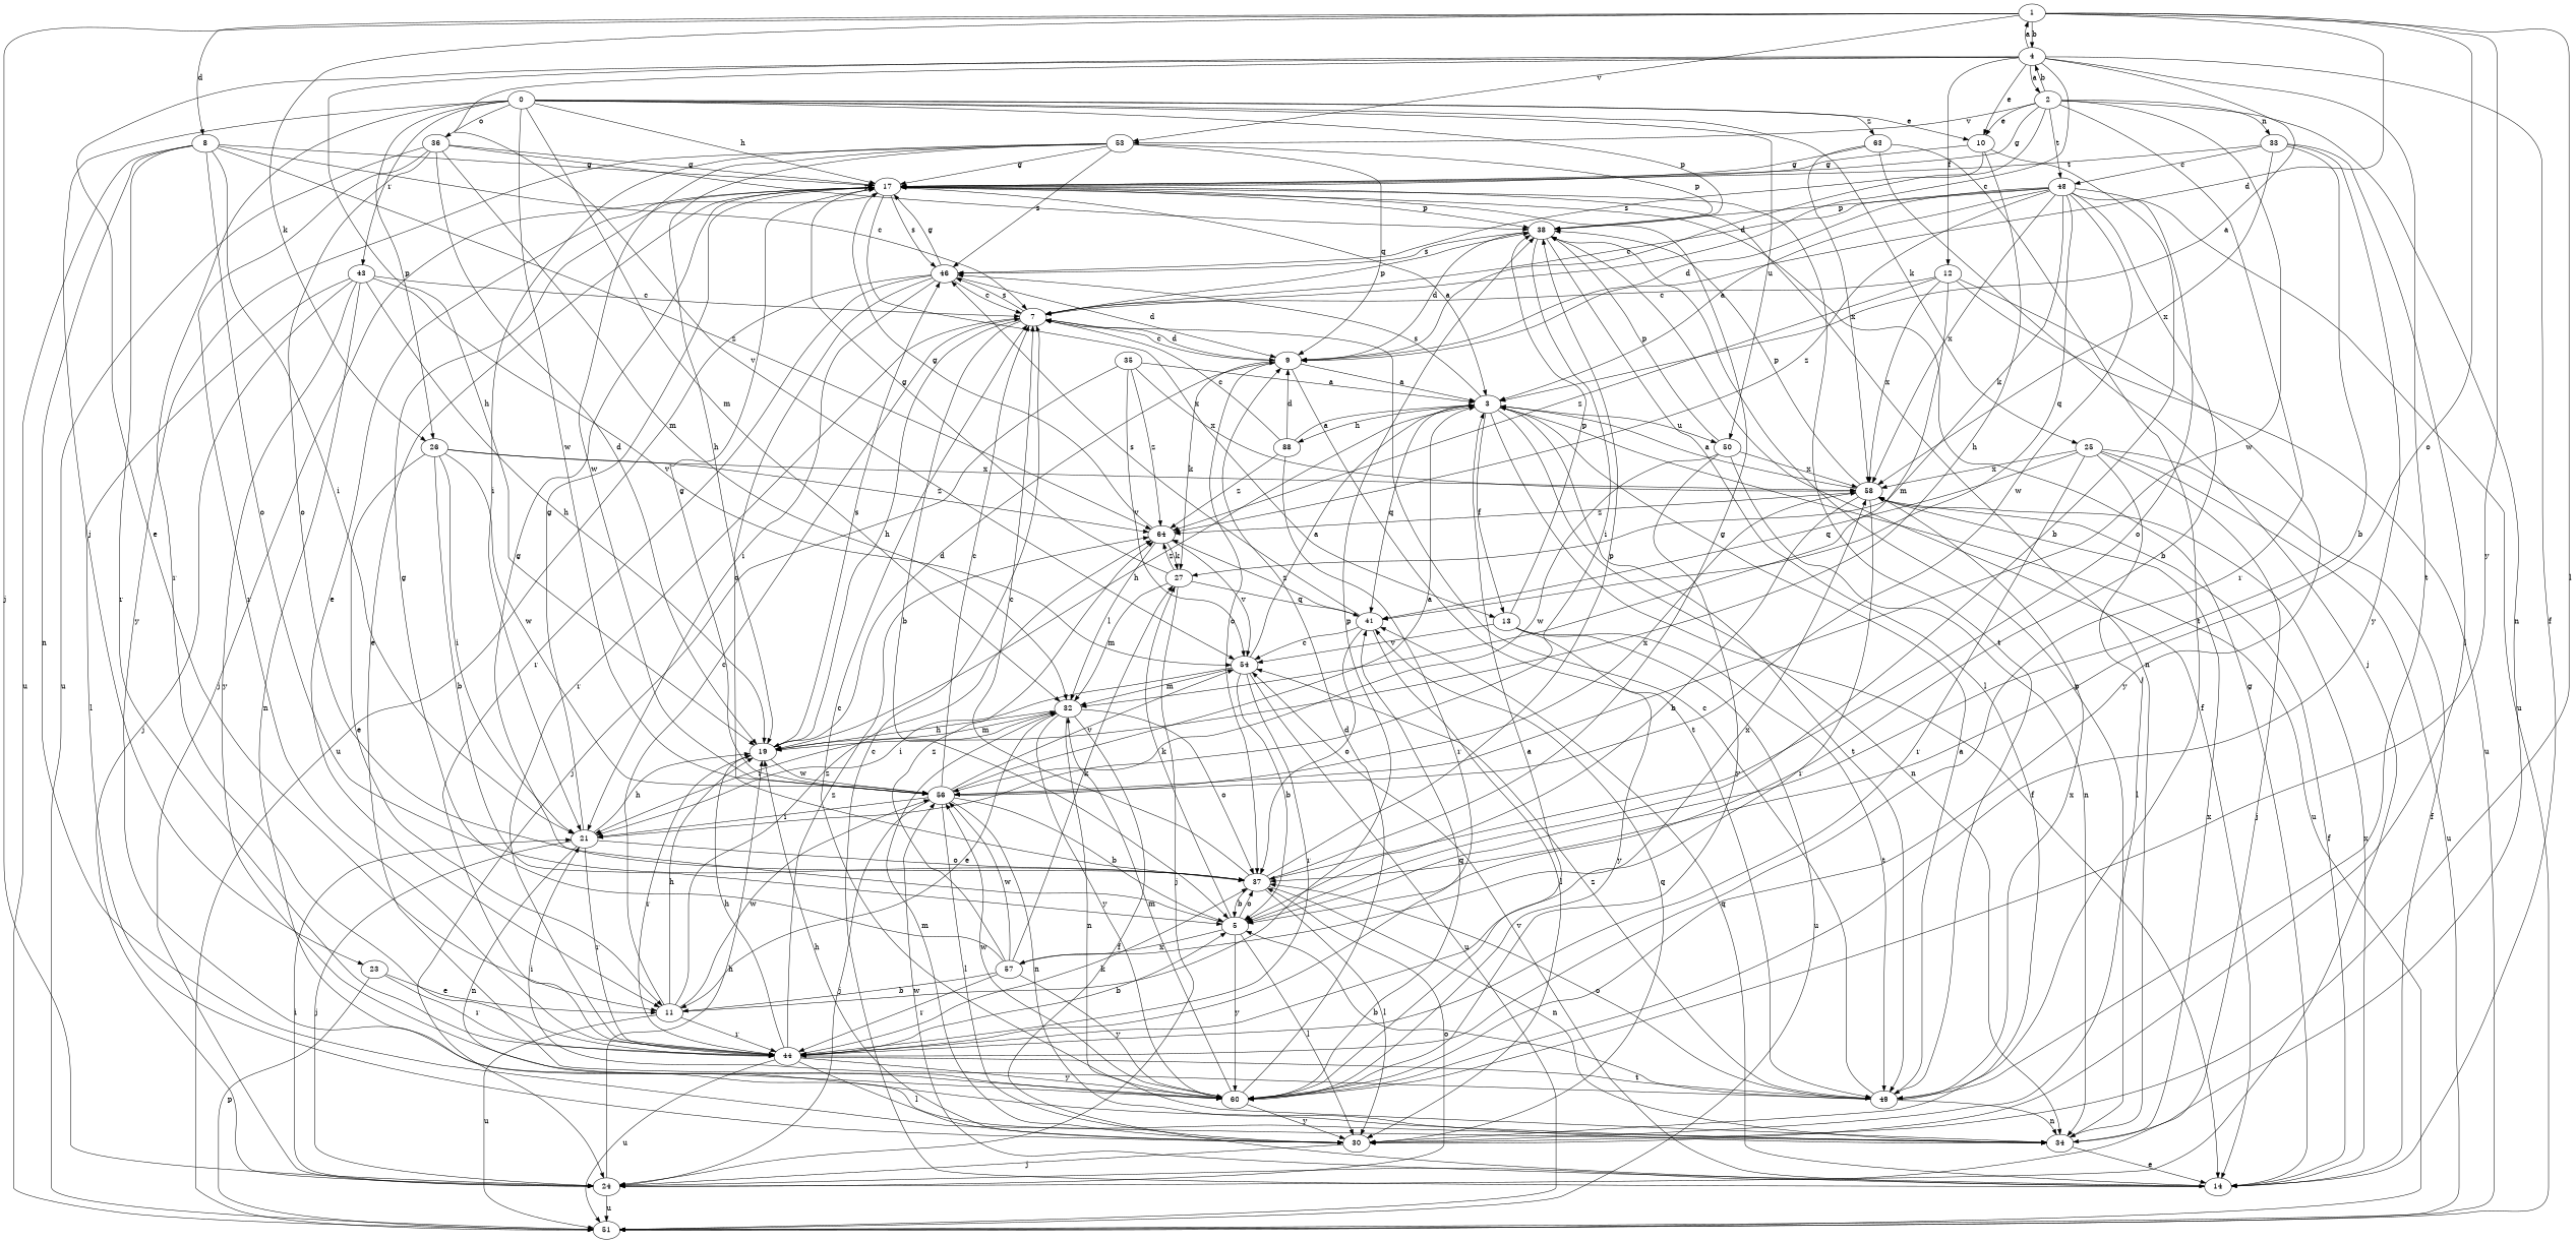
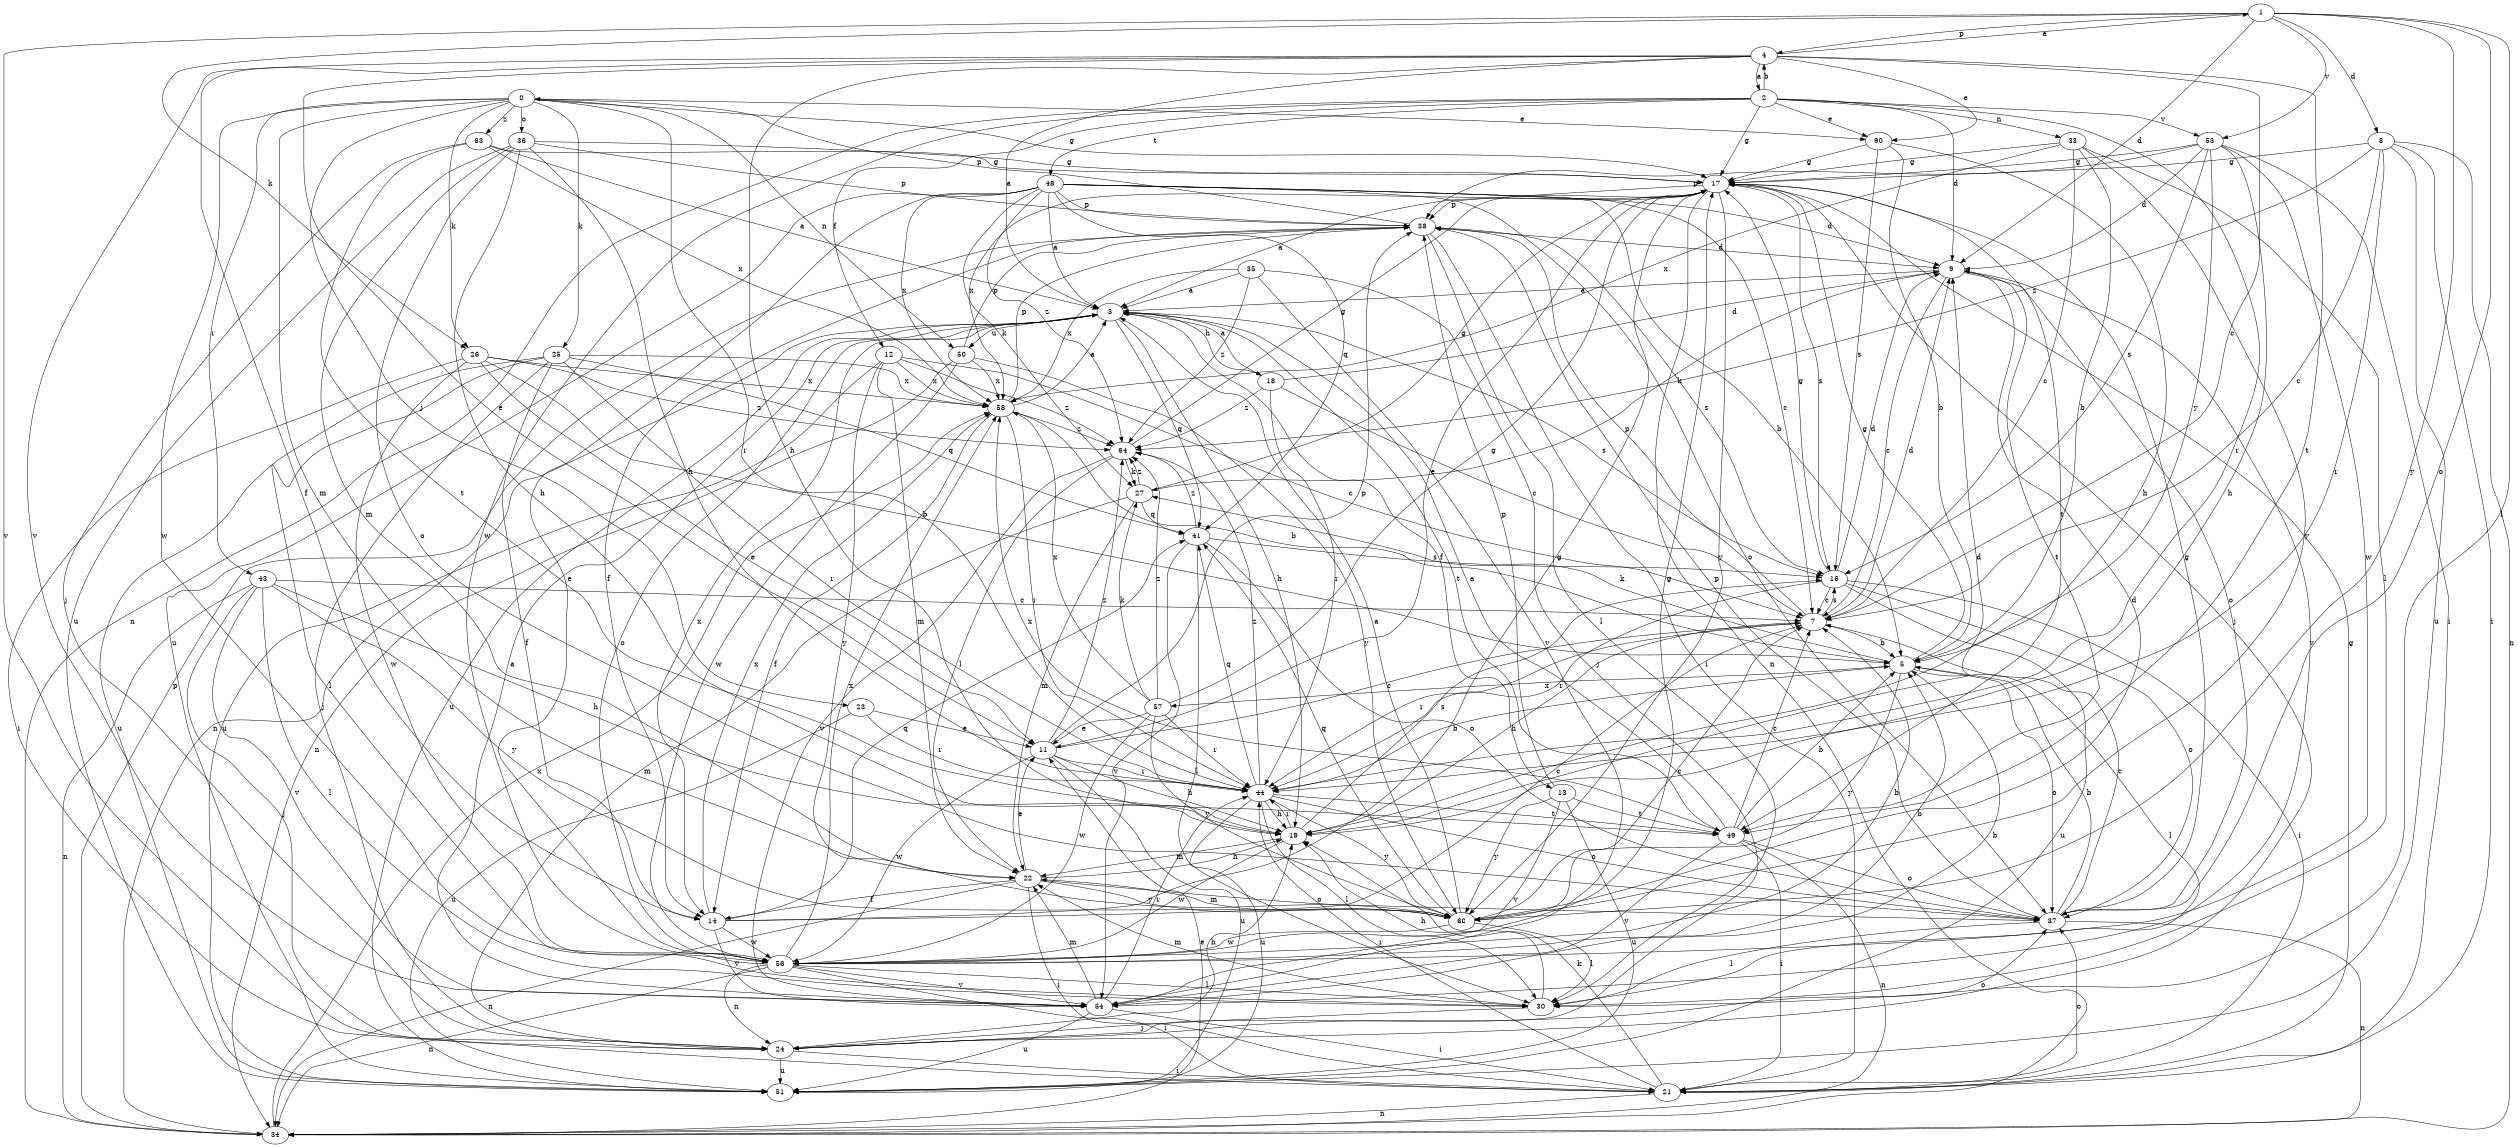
  strict digraph {
    0
-   10
+   10 [label=90]
    17
    23
    25
    26
-   32
+   32 [label=22]
    36
    38
    43
    44
    50
    56
    63
    19
-   46
+   46 [label=16]
    5
    24
    60
    34
    3
    49
    11
    58
    51
    30
    14
    41
    21
    64
    37
    35
    54
    9
    7
    1
    4
    8
    53
    2
    27
    12
    33
    48
    13
-   18 [label=88]
+   18
    57
    0 -> 10 [label=e]
-   0 -> 17 [label=h]
+   0 -> 17 [label=g]
    0 -> 23 [label=j]
    0 -> 25 [label=k]
-   0 -> 26 [label=p]
+   0 -> 26 [label=k]
    0 -> 32 [label=m]
    0 -> 36 [label=o]
-   0 -> 38 [label=p]
+   38 -> 0 [label=p]
    0 -> 43 [label=r]
    0 -> 44 [label=r]
-   0 -> 50 [label=u]
+   0 -> 50 [label=n]
    0 -> 56 [label=w]
    0 -> 63 [label=z]
    10 -> 17 [label=g]
    10 -> 19 [label=h]
    10 -> 46 [label=s]
    10 -> 5 [label=b]
    17 -> 38 [label=p]
    17 -> 46 [label=s]
    17 -> 24 [label=j]
-   17 -> 60 [label=e]
+   17 -> 60 [label=y]
    17 -> 34 [label=n]
    17 -> 3 [label=a]
    17 -> 49 [label=t]
    17 -> 11 [label=e]
-   17 -> 13 [label=x]
+   17 -> 58 [label=x]
    23 -> 44 [label=r]
    23 -> 11 [label=e]
-   23 -> 51 [label=p]
+   23 -> 51 [label=u]
    25 -> 44 [label=r]
    25 -> 24 [label=j]
    25 -> 58 [label=x]
    25 -> 51 [label=u]
    25 -> 30 [label=l]
    25 -> 14 [label=f]
    25 -> 41 [label=q]
    26 -> 56 [label=w]
    26 -> 5 [label=b]
    26 -> 11 [label=e]
    26 -> 58 [label=x]
    26 -> 21 [label=i]
    26 -> 64 [label=z]
    32 -> 19 [label=h]
    32 -> 60 [label=y]
    32 -> 34 [label=n]
    32 -> 11 [label=e]
    32 -> 14 [label=f]
    32 -> 21 [label=i]
    32 -> 37 [label=o]
    36 -> 17 [label=g]
    36 -> 32 [label=m]
    36 -> 38 [label=p]
-   36 -> 44 [label=r]
-   36 -> 19 [label=d]
+   36 -> 44 [label=h]
+   36 -> 19 [label=h]
    36 -> 51 [label=u]
    36 -> 37 [label=o]
    38 -> 46 [label=s]
    38 -> 30 [label=l]
    38 -> 14 [label=f]
    38 -> 21 [label=i]
    38 -> 9 [label=d]
    43 -> 19 [label=h]
    43 -> 24 [label=j]
    43 -> 60 [label=y]
    43 -> 34 [label=n]
    43 -> 30 [label=l]
    43 -> 54 [label=v]
    43 -> 7 [label=c]
    44 -> 19 [label=h]
    44 -> 5 [label=b]
    44 -> 60 [label=y]
    44 -> 49 [label=t]
    44 -> 51 [label=u]
    44 -> 30 [label=l]
    44 -> 64 [label=z]
-   44 -> 37 [label=k]
+   44 -> 37 [label=o]
    50 -> 38 [label=p]
    50 -> 56 [label=w]
    50 -> 60 [label=y]
    50 -> 34 [label=n]
    50 -> 58 [label=x]
    56 -> 17 [label=g]
    56 -> 5 [label=b]
-   56 -> 24 [label=j]
+   56 -> 24 [label=n]
    56 -> 34 [label=n]
-   56 -> 3 [label=a]
+   56 -> 3 [label=o]
    56 -> 58 [label=x]
    56 -> 30 [label=l]
    56 -> 21 [label=i]
    56 -> 54 [label=v]
-   56 -> 7 [label=c]
+   56 -> 7 [label=b]
    63 -> 17 [label=g]
    63 -> 24 [label=j]
+   63 -> 3 [label=a]
    63 -> 49 [label=t]
    63 -> 58 [label=x]
    19 -> 32 [label=m]
    19 -> 44 [label=r]
    19 -> 56 [label=w]
    19 -> 46 [label=s]
    19 -> 9 [label=d]
    46 -> 17 [label=g]
    46 -> 44 [label=r]
    46 -> 51 [label=u]
    46 -> 21 [label=i]
    46 -> 37 [label=o]
    46 -> 9 [label=d]
    46 -> 7 [label=c]
    5 -> 17 [label=g]
    5 -> 60 [label=y]
    5 -> 30 [label=l]
    5 -> 37 [label=o]
    5 -> 27 [label=k]
    5 -> 57 [label=x]
    24 -> 19 [label=h]
    24 -> 51 [label=u]
    24 -> 21 [label=i]
    24 -> 37 [label=o]
    60 -> 32 [label=m]
    60 -> 56 [label=w]
    60 -> 3 [label=a]
-   60 -> 30 [label=y]
+   60 -> 30 [label=l]
    60 -> 41 [label=q]
    60 -> 9 [label=d]
    60 -> 7 [label=c]
    34 -> 38 [label=p]
-   34 -> 14 [label=e]
+   34 -> 11 [label=e]
    34 -> 58 [label=x]
    3 -> 50 [label=u]
    3 -> 19 [label=h]
    3 -> 46 [label=s]
    3 -> 34 [label=n]
    3 -> 49 [label=t]
    3 -> 51 [label=u]
-   3 -> 14 [label=f]
+   3 -> 14 [label=x]
    3 -> 41 [label=q]
    3 -> 13 [label=f]
    3 -> 18 [label=h]
    49 -> 5 [label=b]
    49 -> 34 [label=n]
    49 -> 3 [label=a]
    49 -> 58 [label=x]
    49 -> 21 [label=i]
    49 -> 37 [label=o]
-   49 -> 54 [label=z]
+   49 -> 54 [label=v]
    49 -> 7 [label=c]
    11 -> 38 [label=p]
    11 -> 44 [label=r]
    11 -> 56 [label=w]
    11 -> 19 [label=h]
    11 -> 51 [label=u]
    11 -> 64 [label=z]
    11 -> 7 [label=c]
    58 -> 38 [label=p]
    58 -> 44 [label=r]
    58 -> 5 [label=b]
    58 -> 3 [label=a]
    58 -> 14 [label=f]
    58 -> 64 [label=z]
    30 -> 32 [label=m]
    30 -> 19 [label=h]
    30 -> 24 [label=j]
-   30 -> 41 [label=q]
+   44 -> 41 [label=q]
    14 -> 17 [label=g]
    14 -> 56 [label=w]
    14 -> 58 [label=x]
    14 -> 41 [label=q]
    14 -> 54 [label=v]
    14 -> 7 [label=c]
    41 -> 46 [label=s]
    41 -> 30 [label=l]
    41 -> 64 [label=z]
    41 -> 37 [label=o]
-   41 -> 54 [label=c]
+   41 -> 54 [label=v]
    21 -> 17 [label=g]
    21 -> 44 [label=r]
-   21 -> 19 [label=h]
-   21 -> 24 [label=j]
+   21 -> 19 [label=k]
    21 -> 34 [label=n]
    21 -> 37 [label=o]
    64 -> 17 [label=g]
    64 -> 32 [label=l]
    64 -> 54 [label=v]
    64 -> 27 [label=k]
    37 -> 17 [label=g]
    37 -> 38 [label=p]
    37 -> 5 [label=b]
    37 -> 34 [label=n]
    37 -> 30 [label=l]
    37 -> 7 [label=c]
    35 -> 24 [label=j]
    35 -> 3 [label=a]
    35 -> 58 [label=x]
    35 -> 64 [label=z]
    35 -> 54 [label=v]
    54 -> 32 [label=m]
    54 -> 44 [label=r]
    54 -> 5 [label=b]
    54 -> 3 [label=a]
    54 -> 51 [label=u]
    54 -> 21 [label=i]
    9 -> 3 [label=a]
    9 -> 49 [label=t]
    9 -> 37 [label=o]
+   9 -> 54 [label=v]
    9 -> 7 [label=c]
    9 -> 27 [label=k]
    7 -> 38 [label=p]
    7 -> 44 [label=r]
    7 -> 19 [label=h]
    7 -> 46 [label=s]
    7 -> 5 [label=b]
    7 -> 9 [label=d]
    1 -> 26 [label=k]
-   1 -> 24 [label=j]
+   1 -> 24 [label=v]
    1 -> 60 [label=y]
    1 -> 30 [label=l]
    1 -> 37 [label=o]
    1 -> 9 [label=d]
-   1 -> 4 [label=b]
+   1 -> 4 [label=p]
    1 -> 8 [label=d]
    1 -> 53 [label=v]
    4 -> 10 [label=e]
    4 -> 19 [label=h]
    4 -> 3 [label=a]
    4 -> 49 [label=t]
    4 -> 11 [label=e]
    4 -> 14 [label=f]
    4 -> 54 [label=v]
    4 -> 7 [label=c]
    4 -> 1 [label=a]
    4 -> 2 [label=a]
    8 -> 17 [label=g]
    8 -> 44 [label=r]
    8 -> 34 [label=n]
    8 -> 51 [label=u]
    8 -> 21 [label=i]
    8 -> 64 [label=z]
-   8 -> 37 [label=o]
    8 -> 7 [label=c]
    53 -> 17 [label=g]
    53 -> 38 [label=p]
    53 -> 56 [label=w]
    53 -> 19 [label=h]
    53 -> 46 [label=s]
-   53 -> 60 [label=y]
+   53 -> 5 [label=y]
    53 -> 21 [label=i]
-   53 -> 9 [label=q]
+   53 -> 9 [label=d]
    2 -> 10 [label=e]
    2 -> 17 [label=g]
    2 -> 44 [label=r]
    2 -> 56 [label=w]
    2 -> 34 [label=n]
    2 -> 9 [label=d]
    2 -> 4 [label=b]
    2 -> 53 [label=v]
-   4 -> 12 [label=f]
+   2 -> 12 [label=f]
    2 -> 33 [label=n]
    2 -> 48 [label=t]
    27 -> 17 [label=g]
    27 -> 32 [label=m]
-   27 -> 24 [label=j]
+   27 -> 24 [label=m]
    27 -> 41 [label=q]
    27 -> 64 [label=z]
    12 -> 32 [label=m]
    12 -> 60 [label=y]
    12 -> 58 [label=x]
    12 -> 51 [label=u]
    12 -> 64 [label=z]
    12 -> 7 [label=c]
-   33 -> 17 [label=t]
+   33 -> 17 [label=g]
    33 -> 5 [label=b]
    33 -> 60 [label=y]
    33 -> 58 [label=x]
    33 -> 30 [label=l]
-   33 -> 48 [label=c]
+   33 -> 7 [label=c]
    48 -> 38 [label=p]
-   48 -> 56 [label=w]
+   48 -> 56 [label=e]
    48 -> 5 [label=b]
    48 -> 3 [label=a]
    48 -> 58 [label=x]
    48 -> 51 [label=u]
    48 -> 41 [label=q]
    48 -> 64 [label=z]
    48 -> 37 [label=o]
    48 -> 9 [label=d]
    48 -> 7 [label=c]
    48 -> 27 [label=k]
    13 -> 38 [label=p]
    13 -> 60 [label=y]
    13 -> 49 [label=t]
    13 -> 51 [label=u]
    13 -> 54 [label=v]
    18 -> 44 [label=r]
    18 -> 3 [label=a]
    18 -> 64 [label=z]
    18 -> 9 [label=d]
    18 -> 7 [label=c]
    57 -> 17 [label=g]
    57 -> 44 [label=r]
    57 -> 56 [label=w]
    57 -> 60 [label=y]
-   57 -> 11 [label=b]
+   57 -> 11 [label=e]
    57 -> 58 [label=x]
    57 -> 64 [label=z]
    57 -> 27 [label=k]
  }
